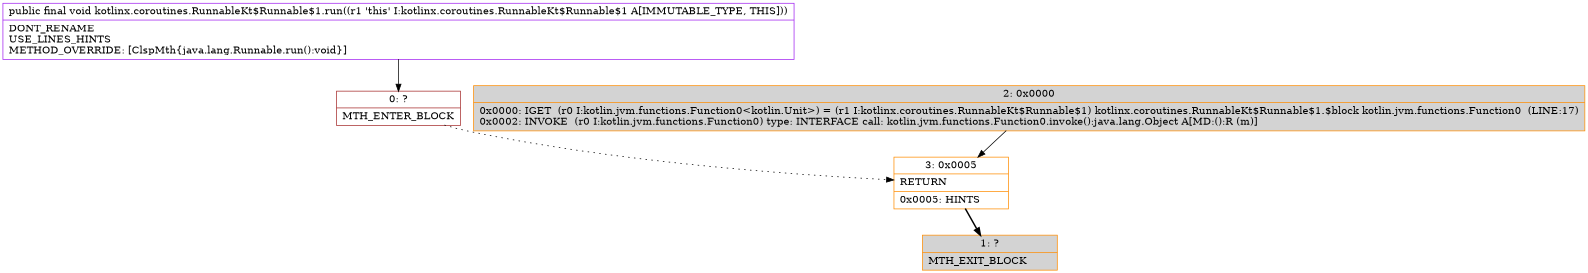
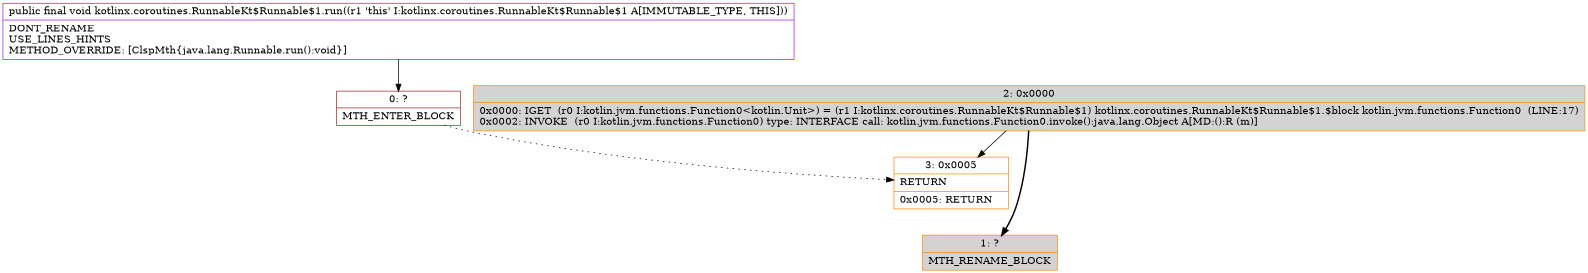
  digraph {
    node [color=darkorange fillcolor=white shape=record style=filled]
    edge [style=solid]
    n1 [color=brown label="{0\:\ ?|MTH_ENTER_BLOCK\l}"]
-   n2 [label="{3\:\ 0x0005|RETURN\l|0x0005: HINTS   \l}"]
+   n2 [label="{3\:\ 0x0005|RETURN\l|0x0005: RETURN   \l}"]
    n3 [fillcolor=lightgrey label="{2\:\ 0x0000|0x0000: IGET  (r0 I:kotlin.jvm.functions.Function0\<kotlin.Unit\>) = (r1 I:kotlinx.coroutines.RunnableKt$Runnable$1) kotlinx.coroutines.RunnableKt$Runnable$1.$block kotlin.jvm.functions.Function0  (LINE:17)\l0x0002: INVOKE  (r0 I:kotlin.jvm.functions.Function0) type: INTERFACE call: kotlin.jvm.functions.Function0.invoke():java.lang.Object A[MD:():R (m)]\l}"]
-   n4 [fillcolor=lightgrey label="{1\:\ ?|MTH_EXIT_BLOCK\l}"]
+   n4 [fillcolor=lightgrey label="{1\:\ ?|MTH_RENAME_BLOCK\l}"]
    n5 [color=purple label="{public final void kotlinx.coroutines.RunnableKt$Runnable$1.run((r1 'this' I:kotlinx.coroutines.RunnableKt$Runnable$1 A[IMMUTABLE_TYPE, THIS]))  | DONT_RENAME\lUSE_LINES_HINTS\lMETHOD_OVERRIDE: [ClspMth\{java.lang.Runnable.run():void\}]\l}"]
    n1 -> n2 [style=dotted]
-   n2 -> n4 [style=bold]
+   n3 -> n4 [style=bold]
    n3 -> n2
    n5 -> n1
  }
